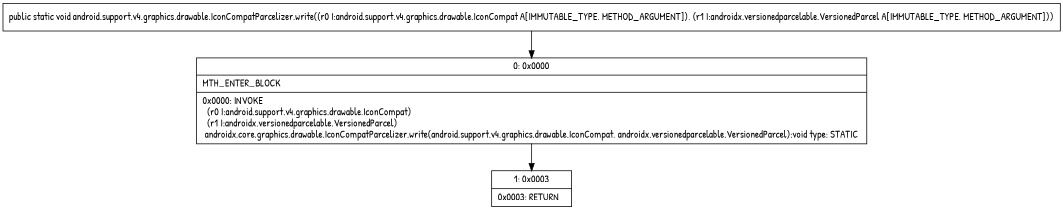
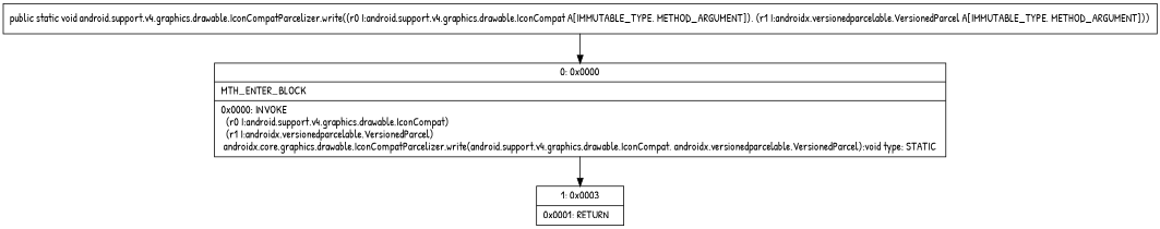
  digraph {
    fontname="Patrick Hand"
    node [shape=record fontname="Patrick Hand"]
    edge [fontname="Patrick Hand"]
    n1 [label="{0\:\ 0x0000|MTH_ENTER_BLOCK\l|0x0000: INVOKE  \l  (r0 I:android.support.v4.graphics.drawable.IconCompat)\l  (r1 I:androidx.versionedparcelable.VersionedParcel)\l androidx.core.graphics.drawable.IconCompatParcelizer.write(android.support.v4.graphics.drawable.IconCompat, androidx.versionedparcelable.VersionedParcel):void type: STATIC \l}"]
-   n2 [label="{1\:\ 0x0003|0x0003: RETURN   \l}"]
+   n2 [label="{1\:\ 0x0003|0x0001: RETURN   \l}"]
    n3 [label="{public static void android.support.v4.graphics.drawable.IconCompatParcelizer.write((r0 I:android.support.v4.graphics.drawable.IconCompat A[IMMUTABLE_TYPE, METHOD_ARGUMENT]), (r1 I:androidx.versionedparcelable.VersionedParcel A[IMMUTABLE_TYPE, METHOD_ARGUMENT])) }"]
    n1 -> n2
    n3 -> n1
  }
